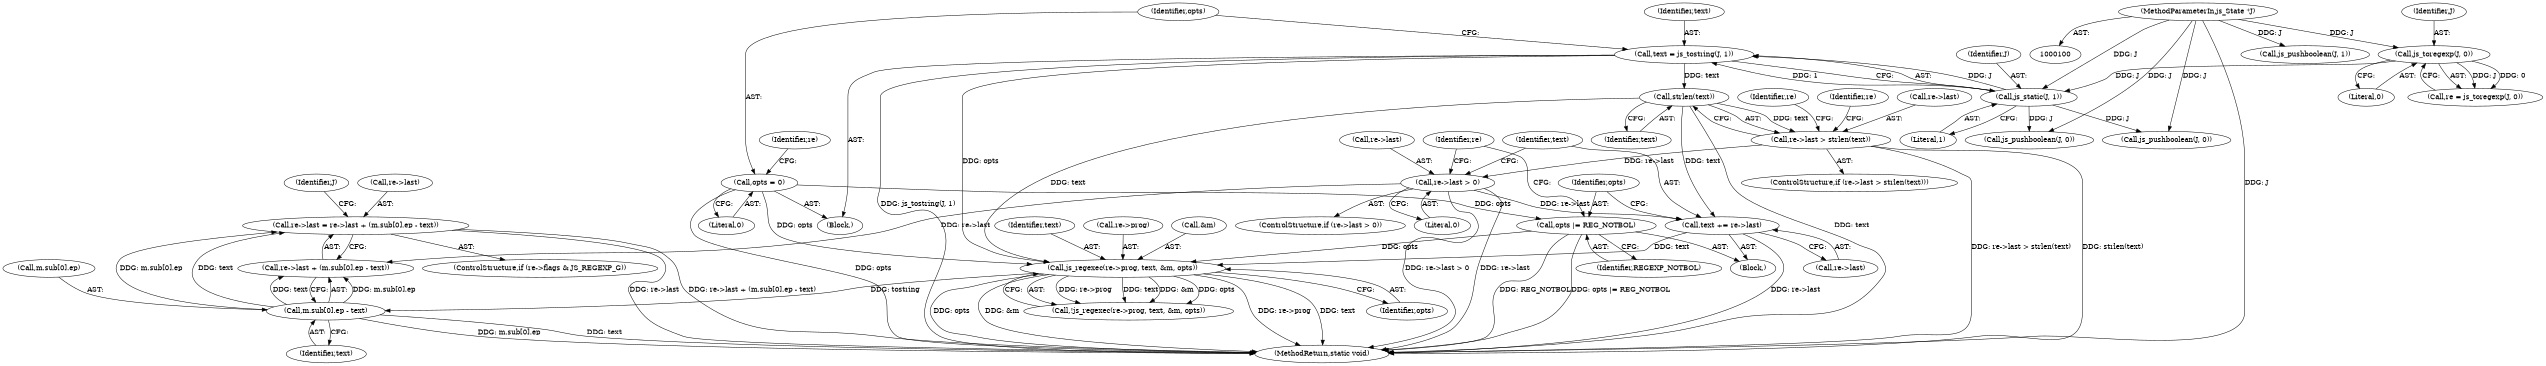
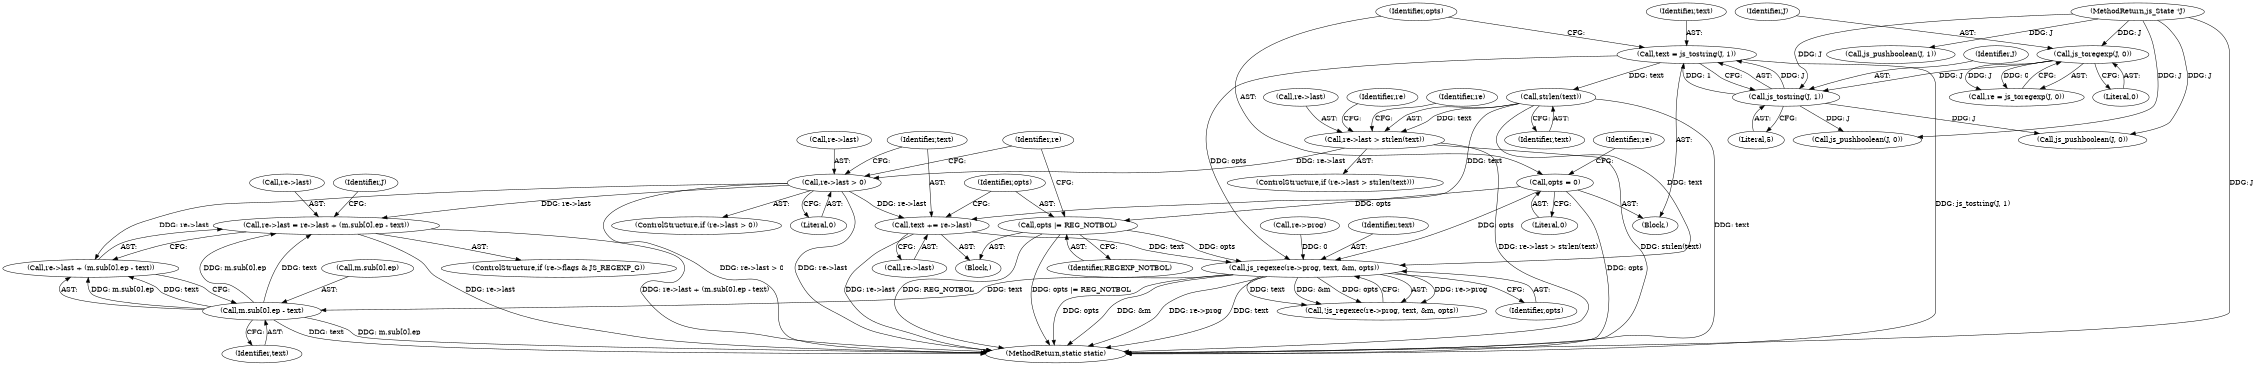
  digraph {
    n1 [label="(Call,re->last = re->last + (m.sub[0].ep - text))"]
-   n2 [label="(MethodReturn,static void)"]
+   n2 [label="(MethodReturn,static static)"]
    n3 [label="(Call,re->last + (m.sub[0].ep - text))"]
    n4 [label="(ControlStructure,if (re->flags & JS_REGEXP_G))"]
    n5 [label="(Call,m.sub[0].ep - text)"]
    n6 [label="(Call,re->last > 0)"]
    n7 [label="(Call,text += re->last)"]
    n8 [label="(ControlStructure,if (re->last > 0))"]
    n9 [label="(Literal,0)"]
    n10 [label="(Call,js_regexec(re->prog, text, &m, opts))"]
    n11 [label="(Call,re->last)"]
    n12 [label="(Block,)"]
    n13 [label="(Call,re->last > strlen(text))"]
    n14 [label="(Call,strlen(text))"]
    n15 [label="(ControlStructure,if (re->last > strlen(text)))"]
    n16 [label="(Identifier,text)"]
    n17 [label="(Call,!js_regexec(re->prog, text, &m, opts))"]
    n18 [label="(Identifier,opts)"]
    n19 [label="(Call,text = js_tostring(J, 1))"]
-   n20 [label="(Call,js_static(J, 1))"]
+   n20 [label="(Call,js_tostring(J, 1))"]
    n21 [label="(Block,)"]
    n22 [label="(Call,js_pushboolean(J, 0))"]
    n23 [label="(Call,js_pushboolean(J, 0))"]
-   n24 [label="(Literal,1)"]
+   n24 [label="(Literal,5)"]
    n25 [label="(Call,js_pushboolean(J, 1))"]
    n26 [label="(Call,js_toregexp(J, 0))"]
    n27 [label="(Call,re = js_toregexp(J, 0))"]
    n28 [label="(Literal,0)"]
-   n29 [label="(MethodParameterIn,js_State *J)"]
-   1000100
+   n29 [label="(MethodReturn,js_State *J)"]
    n31 [label="(Identifier,text)"]
    n32 [label="(Call,opts |= REG_NOTBOL)"]
    n33 [label="(Identifier,REGEXP_NOTBOL)"]
    n34 [label="(Call,opts = 0)"]
    n35 [label="(Literal,0)"]
    n36 [label="(Identifier,J)"]
    n37 [label="(Call,m.sub[0].ep)"]
    n38 [label="(Identifier,opts)"]
    n39 [label="(Identifier,re)"]
    n40 [label="(Identifier,text)"]
    n41 [label="(Call,re->last)"]
    n42 [label="(Call,re->last)"]
    n43 [label="(Identifier,J)"]
    n44 [label="(Call,re->prog)"]
    n45 [label="(Identifier,J)"]
    n46 [label="(Call,re->last)"]
    n47 [label="(Identifier,re)"]
    n48 [label="(Identifier,opts)"]
    n49 [label="(Identifier,re)"]
    n50 [label="(Identifier,re)"]
    n51 [label="(Identifier,text)"]
-   n52 [label="(Call,&m)"]
    n53 [label="(Identifier,text)"]
    n1 -> n2 [label="DDG: re->last"]
    n1 -> n2 [label="DDG: re->last + (m.sub[0].ep - text)"]
    n1 -> n3 [label="CFG: "]
    n1 -> n4 [label="AST: "]
    n3 -> n1 [label="AST: "]
    n3 -> n5 [label="CFG: "]
    n5 -> n1 [label="DDG: m.sub[0].ep"]
    n5 -> n1 [label="DDG: text"]
    n5 -> n2 [label="DDG: m.sub[0].ep"]
    n5 -> n2 [label="DDG: text"]
    n5 -> n3 [label="AST: "]
    n5 -> n3 [label="DDG: m.sub[0].ep"]
    n5 -> n3 [label="DDG: text"]
    n5 -> n31 [label="CFG: "]
+   n6 -> n1 [label="DDG: re->last"]
    n6 -> n2 [label="DDG: re->last > 0"]
    n6 -> n2 [label="DDG: re->last"]
    n6 -> n3 [label="DDG: re->last"]
    n6 -> n7 [label="DDG: re->last"]
    n6 -> n8 [label="AST: "]
    n6 -> n9 [label="CFG: "]
    n7 -> n2 [label="DDG: re->last"]
    n7 -> n10 [label="DDG: text"]
    n7 -> n11 [label="CFG: "]
    n7 -> n12 [label="AST: "]
    n9 -> n6 [label="AST: "]
    n10 -> n2 [label="DDG: opts"]
    n10 -> n2 [label="DDG: &m"]
    n10 -> n2 [label="DDG: re->prog"]
    n10 -> n2 [label="DDG: text"]
-   n10 -> n5 [label="DDG: tostring"]
+   n10 -> n5 [label="DDG: text"]
    n10 -> n17 [label="AST: "]
    n10 -> n17 [label="DDG: re->prog"]
    n10 -> n17 [label="DDG: text"]
    n10 -> n17 [label="DDG: &m"]
    n10 -> n17 [label="DDG: opts"]
    n10 -> n18 [label="CFG: "]
    n11 -> n7 [label="AST: "]
    n13 -> n2 [label="DDG: strlen(text)"]
    n13 -> n2 [label="DDG: re->last > strlen(text)"]
    n13 -> n6 [label="DDG: re->last"]
-   n13 -> n14 [label="CFG: "]
    n13 -> n15 [label="AST: "]
    n14 -> n2 [label="DDG: text"]
    n14 -> n7 [label="DDG: text"]
    n14 -> n10 [label="DDG: text"]
    n14 -> n13 [label="AST: "]
    n14 -> n13 [label="DDG: text"]
    n14 -> n16 [label="CFG: "]
    n16 -> n14 [label="AST: "]
    n17 -> n10 [label="CFG: "]
    n18 -> n10 [label="AST: "]
    n19 -> n2 [label="DDG: js_tostring(J, 1)"]
    n19 -> n10 [label="DDG: opts"]
    n19 -> n14 [label="DDG: text"]
    n19 -> n20 [label="CFG: "]
    n19 -> n21 [label="AST: "]
    n20 -> n19 [label="AST: "]
    n20 -> n19 [label="DDG: J"]
    n20 -> n19 [label="DDG: 1"]
    n20 -> n22 [label="DDG: J"]
    n20 -> n23 [label="DDG: J"]
    n20 -> n24 [label="CFG: "]
    n24 -> n20 [label="AST: "]
    n26 -> n20 [label="DDG: J"]
    n26 -> n27 [label="AST: "]
    n26 -> n27 [label="DDG: J"]
    n26 -> n27 [label="DDG: 0"]
    n26 -> n28 [label="CFG: "]
    n27 -> n26 [label="CFG: "]
    n28 -> n26 [label="AST: "]
    n29 -> n2 [label="DDG: J"]
    n29 -> n20 [label="DDG: J"]
    n29 -> n22 [label="DDG: J"]
    n29 -> n23 [label="DDG: J"]
    n29 -> n25 [label="DDG: J"]
    n29 -> n26 [label="DDG: J"]
-   n29 -> 1000100 [label="AST: "]
    n31 -> n5 [label="AST: "]
    n32 -> n2 [label="DDG: REG_NOTBOL"]
    n32 -> n2 [label="DDG: opts |= REG_NOTBOL"]
    n32 -> n10 [label="DDG: opts"]
    n32 -> n12 [label="AST: "]
    n32 -> n33 [label="CFG: "]
    n33 -> n32 [label="AST: "]
    n34 -> n2 [label="DDG: opts"]
    n34 -> n10 [label="DDG: opts"]
    n34 -> n21 [label="AST: "]
    n34 -> n32 [label="DDG: opts"]
    n34 -> n35 [label="CFG: "]
    n35 -> n34 [label="AST: "]
    n36 -> n26 [label="AST: "]
    n37 -> n5 [label="AST: "]
    n38 -> n7 [label="CFG: "]
    n38 -> n32 [label="AST: "]
    n39 -> n13 [label="CFG: "]
    n40 -> n19 [label="AST: "]
    n41 -> n1 [label="AST: "]
    n42 -> n6 [label="AST: "]
    n43 -> n20 [label="AST: "]
-   n44 -> n10 [label="AST: "]
+   n44 -> n10 [label="DDG: 0"]
    n45 -> n1 [label="CFG: "]
    n46 -> n13 [label="AST: "]
    n47 -> n13 [label="CFG: "]
    n48 -> n19 [label="CFG: "]
    n48 -> n34 [label="AST: "]
    n49 -> n6 [label="CFG: "]
    n49 -> n32 [label="CFG: "]
    n50 -> n34 [label="CFG: "]
    n51 -> n6 [label="CFG: "]
    n51 -> n7 [label="AST: "]
-   n52 -> n10 [label="AST: "]
    n53 -> n10 [label="AST: "]
  }
